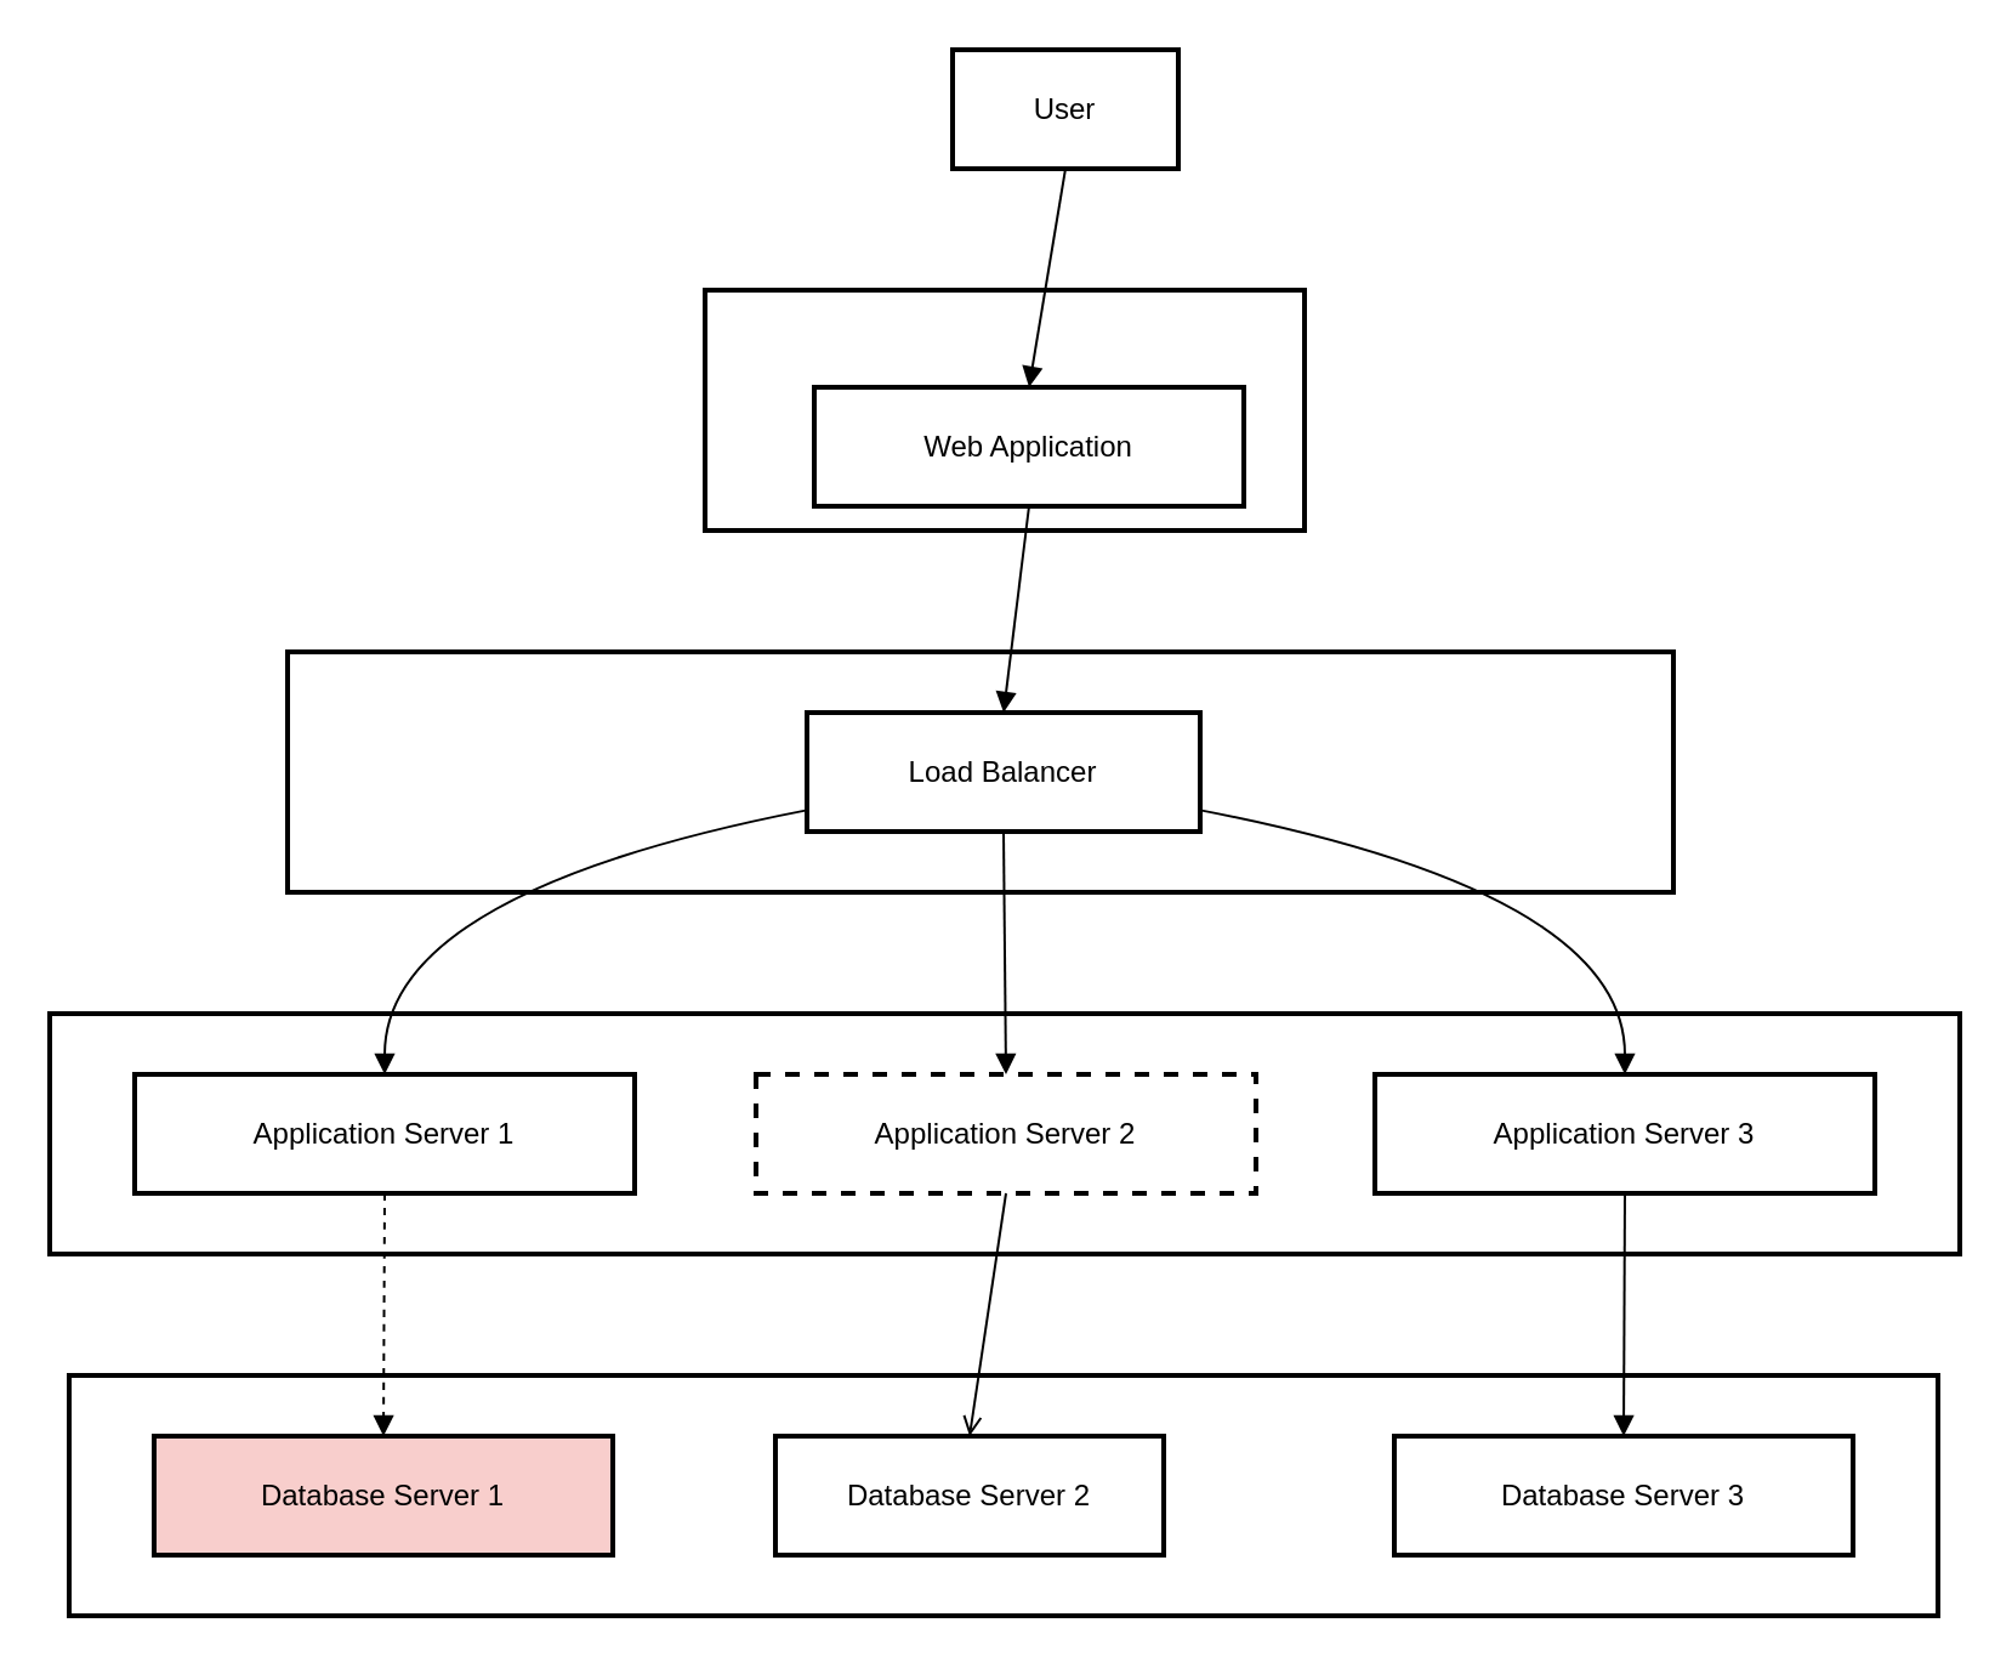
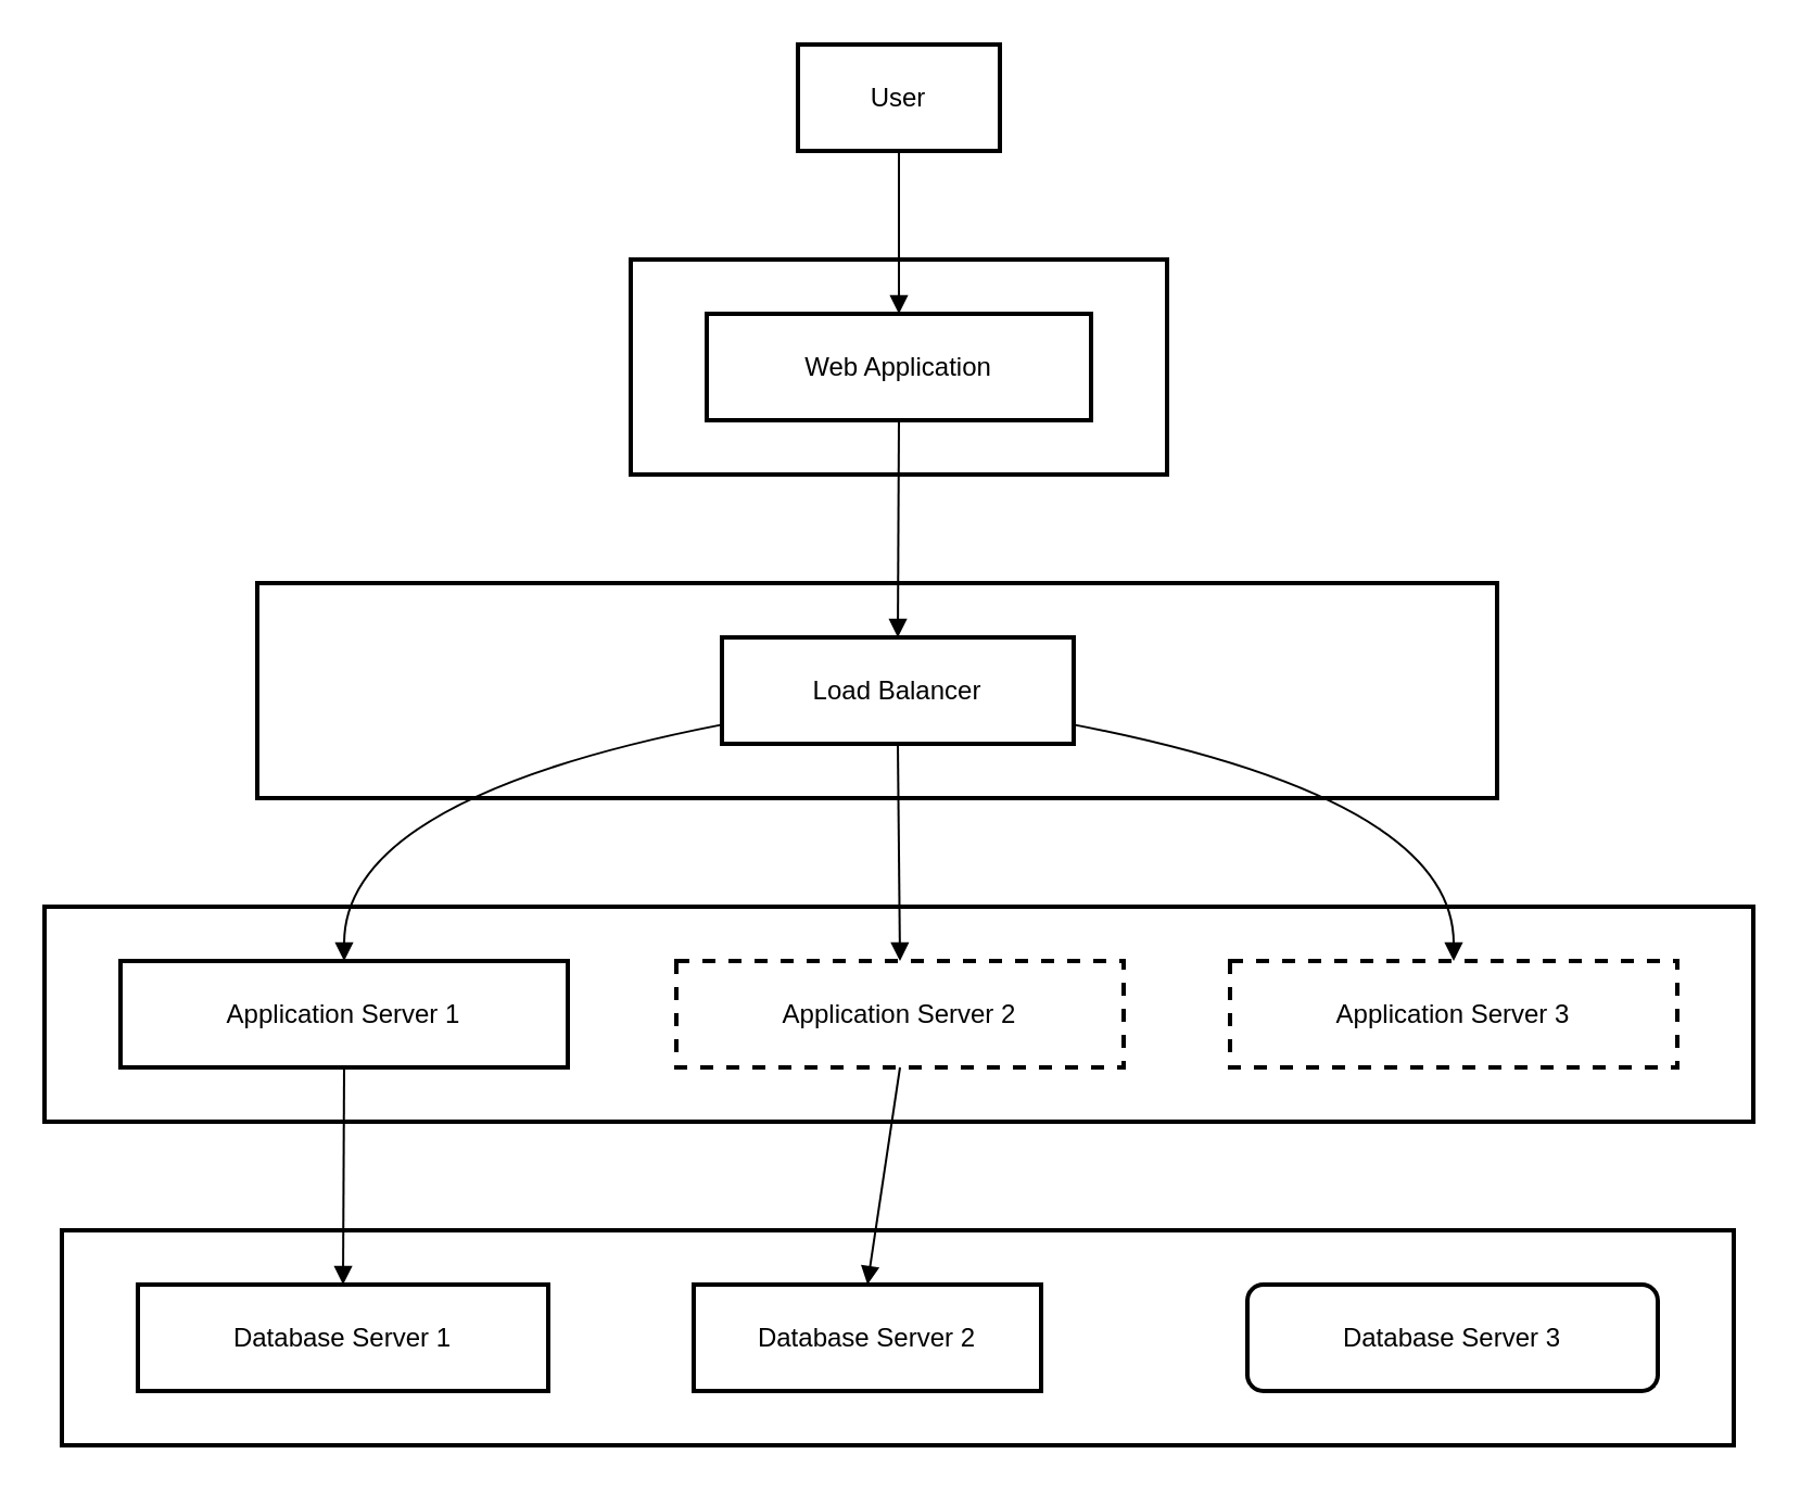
  <mxCell id="0" />
  <mxCell id="1" parent="0" />
  <mxCell id="2" value="Database Servers" style="whiteSpace=wrap;strokeWidth=2;" vertex="1" parent="1"><mxGeometry x="28" y="566" width="770" height="99" as="geometry" /></mxCell>
  <mxCell id="3" value="Application Servers" style="whiteSpace=wrap;strokeWidth=2;" vertex="1" parent="1"><mxGeometry x="20" y="417" width="787" height="99" as="geometry" /></mxCell>
  <mxCell id="4" value="Load Balancer" style="whiteSpace=wrap;strokeWidth=2;" vertex="1" parent="1"><mxGeometry x="118" y="268" width="571" height="99" as="geometry" /></mxCell>
  <mxCell id="5" value="Frontend" style="whiteSpace=wrap;strokeWidth=2;" vertex="1" parent="1"><mxGeometry x="290" y="119" width="247" height="99" as="geometry" /></mxCell>
- <mxCell id="6" value="User" style="whiteSpace=wrap;strokeWidth=2;" vertex="1" parent="1"><mxGeometry x="392" y="20" width="93" height="49" as="geometry" /></mxCell>
- <mxCell id="7" value="Web Application" style="whiteSpace=wrap;strokeWidth=2;" vertex="1" parent="1"><mxGeometry x="335" y="159" width="177" height="49" as="geometry" /></mxCell>
+ <mxCell id="6" value="User" style="whiteSpace=wrap;strokeWidth=2;" vertex="1" parent="1"><mxGeometry x="367" y="20" width="93" height="49" as="geometry" /></mxCell>
+ <mxCell id="7" value="Web Application" style="whiteSpace=wrap;strokeWidth=2;" vertex="1" parent="1"><mxGeometry x="325" y="144" width="177" height="49" as="geometry" /></mxCell>
  <mxCell id="8" value="Load Balancer" style="whiteSpace=wrap;strokeWidth=2;" vertex="1" parent="1"><mxGeometry x="332" y="293" width="162" height="49" as="geometry" /></mxCell>
  <mxCell id="9" value="Application Server 1" style="whiteSpace=wrap;strokeWidth=2;" vertex="1" parent="1"><mxGeometry x="55" y="442" width="206" height="49" as="geometry" /></mxCell>
  <mxCell id="10" value="Application Server 2" style="whiteSpace=wrap;strokeWidth=2;dashed=1;" vertex="1" parent="1"><mxGeometry x="311" y="442" width="206" height="49" as="geometry" /></mxCell>
- <mxCell id="11" value="Application Server 3" style="whiteSpace=wrap;strokeWidth=2;" vertex="1" parent="1"><mxGeometry x="566" y="442" width="206" height="49" as="geometry" /></mxCell>
- <mxCell id="12" value="Database Server 1" style="whiteSpace=wrap;strokeWidth=2;fillColor=#f8cecc;" vertex="1" parent="1"><mxGeometry x="63" y="591" width="189" height="49" as="geometry" /></mxCell>
+ <mxCell id="11" value="Application Server 3" style="whiteSpace=wrap;strokeWidth=2;dashed=1;" vertex="1" parent="1"><mxGeometry x="566" y="442" width="206" height="49" as="geometry" /></mxCell>
+ <mxCell id="12" value="Database Server 1" style="whiteSpace=wrap;strokeWidth=2;" vertex="1" parent="1"><mxGeometry x="63" y="591" width="189" height="49" as="geometry" /></mxCell>
  <mxCell id="13" value="Database Server 2" style="whiteSpace=wrap;strokeWidth=2;" vertex="1" parent="1"><mxGeometry x="319" y="591" width="160" height="49" as="geometry" /></mxCell>
- <mxCell id="14" value="Database Server 3" style="whiteSpace=wrap;strokeWidth=2;" vertex="1" parent="1"><mxGeometry x="574" y="591" width="189" height="49" as="geometry" /></mxCell>
+ <mxCell id="14" value="Database Server 3" style="whiteSpace=wrap;strokeWidth=2;rounded=1;" vertex="1" parent="1"><mxGeometry x="574" y="591" width="189" height="49" as="geometry" /></mxCell>
  <mxCell id="15" value="" style="curved=1;startArrow=none;endArrow=block;exitX=0.5;exitY=1;entryX=0.5;entryY=0;" edge="1" parent="1" source="6" target="7"><mxGeometry relative="1" as="geometry"><Array as="points" /></mxGeometry></mxCell>
  <mxCell id="16" value="" style="curved=1;startArrow=none;endArrow=block;exitX=0.5;exitY=1;entryX=0.5;entryY=0;" edge="1" parent="1" source="7" target="8"><mxGeometry relative="1" as="geometry"><Array as="points" /></mxGeometry></mxCell>
  <mxCell id="17" value="" style="curved=1;startArrow=none;endArrow=block;exitX=0;exitY=0.82;entryX=0.5;entryY=0;" edge="1" parent="1" source="8" target="9"><mxGeometry relative="1" as="geometry"><Array as="points"><mxPoint x="158" y="367" /></Array></mxGeometry></mxCell>
  <mxCell id="18" value="" style="curved=1;startArrow=none;endArrow=block;exitX=0.5;exitY=1;entryX=0.5;entryY=0;" edge="1" parent="1" source="8" target="10"><mxGeometry relative="1" as="geometry"><Array as="points" /></mxGeometry></mxCell>
  <mxCell id="19" value="" style="curved=1;startArrow=none;endArrow=block;exitX=1;exitY=0.82;entryX=0.5;entryY=0;" edge="1" parent="1" source="8" target="11"><mxGeometry relative="1" as="geometry"><Array as="points"><mxPoint x="669" y="367" /></Array></mxGeometry></mxCell>
- <mxCell id="20" value="" style="curved=1;startArrow=none;endArrow=block;exitX=0.5;exitY=1;entryX=0.5;entryY=0;dashed=1;" edge="1" parent="1" source="9" target="12"><mxGeometry relative="1" as="geometry"><Array as="points" /></mxGeometry></mxCell>
- <mxCell id="21" value="" style="curved=1;startArrow=none;endArrow=open;exitX=0.5;exitY=1;entryX=0.5;entryY=0;" edge="1" parent="1" source="10" target="13"><mxGeometry relative="1" as="geometry"><Array as="points" /></mxGeometry></mxCell>
- <mxCell id="22" value="" style="curved=1;startArrow=none;endArrow=block;exitX=0.5;exitY=1;entryX=0.5;entryY=0;" edge="1" parent="1" source="11" target="14"><mxGeometry relative="1" as="geometry"><Array as="points" /></mxGeometry></mxCell>
+ <mxCell id="20" value="" style="curved=1;startArrow=none;endArrow=block;exitX=0.5;exitY=1;entryX=0.5;entryY=0;" edge="1" parent="1" source="9" target="12"><mxGeometry relative="1" as="geometry"><Array as="points" /></mxGeometry></mxCell>
+ <mxCell id="21" value="" style="curved=1;startArrow=none;endArrow=block;exitX=0.5;exitY=1;entryX=0.5;entryY=0;" edge="1" parent="1" source="10" target="13"><mxGeometry relative="1" as="geometry"><Array as="points" /></mxGeometry></mxCell>
